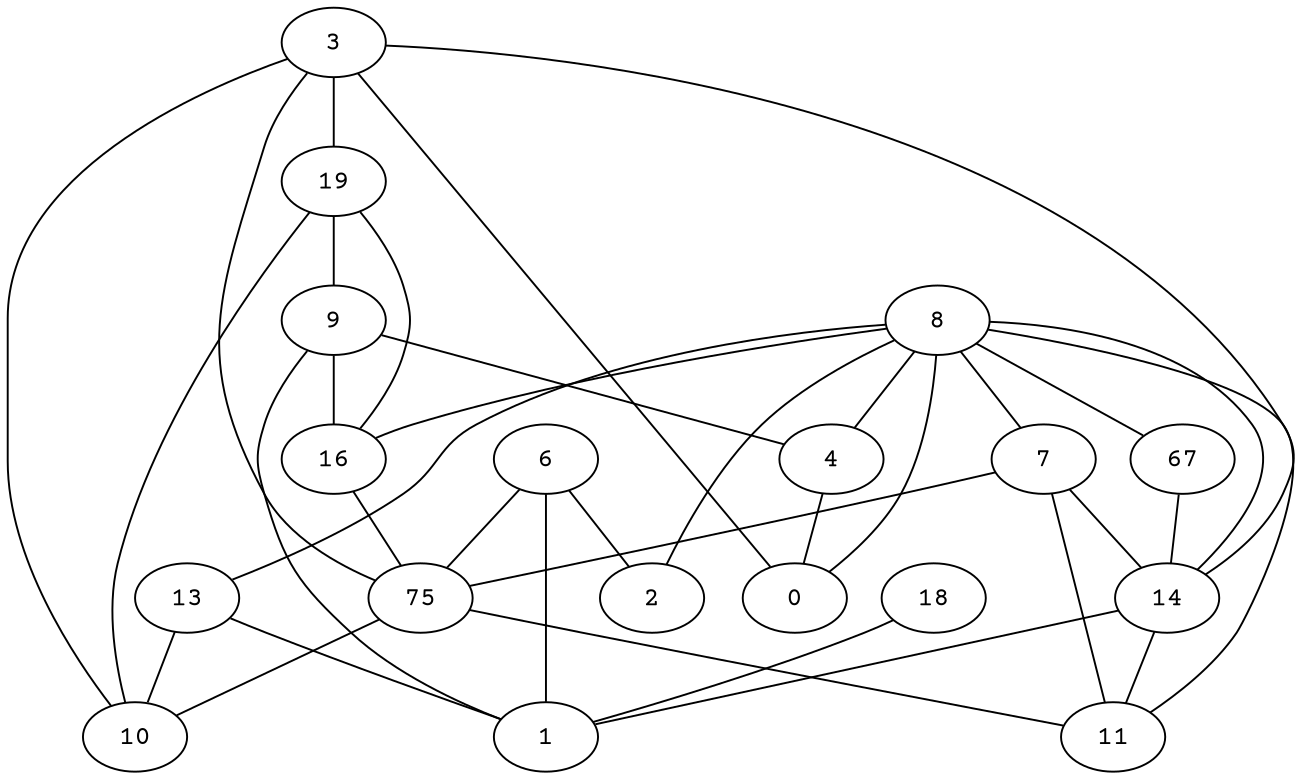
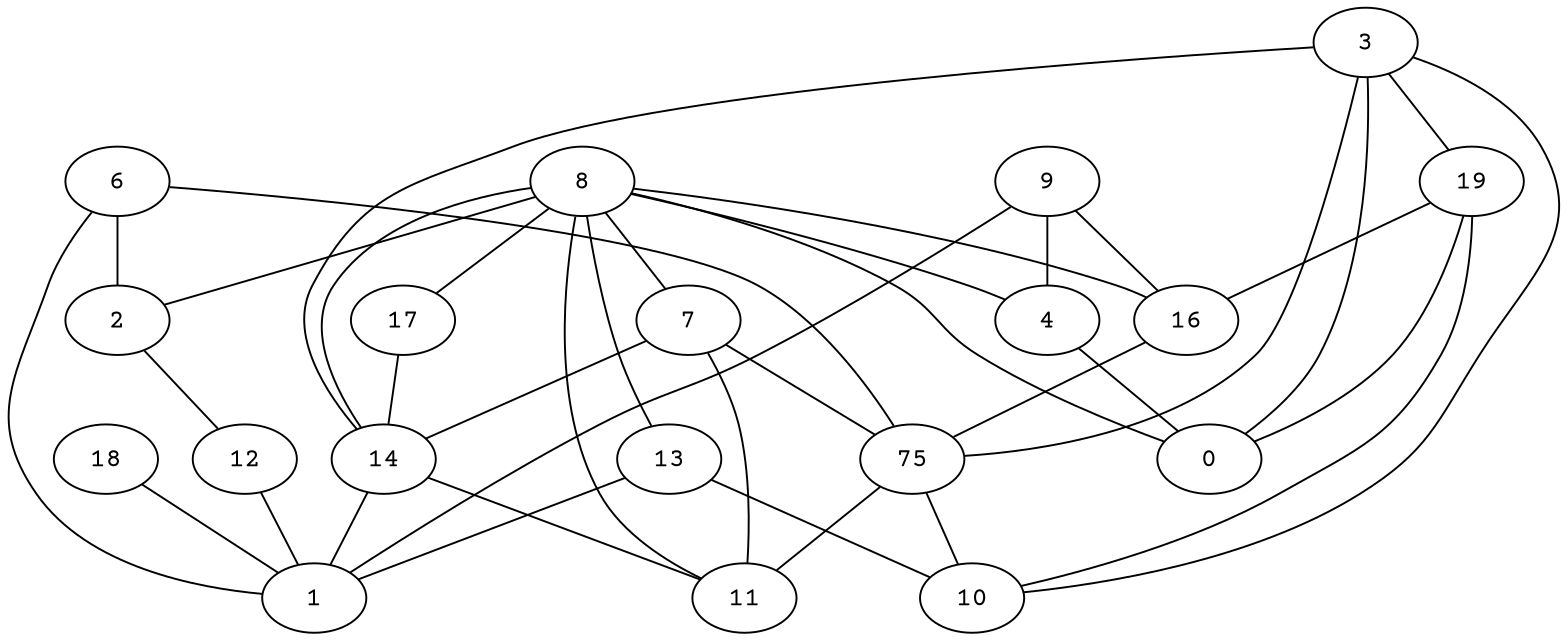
  digraph {
    fontname="Courier Prime"
    node [fontname="Courier Prime"]
    edge [color=black dir=none fontname="Courier Prime"]
    16
    n2 [label=75]
    11
    10
    3
    14
    19
    0
    1
    18
    9
    4
    8
-   17 [label=67]
+   17
    2
    13
    7
+   12
    6
    subgraph sub_1 {
      16
      n2
      11
      10
      3
      14
      19
      0
      1
      18
      9
      4
      8
      17
      2
      13
      7
+     12
      6
    }
    16 -> n2
    n2 -> 11
    n2 -> 10
    3 -> n2
    3 -> 10
    3 -> 14
    3 -> 19
    3 -> 0
    14 -> 11
    14 -> 1
    19 -> 16
    19 -> 10
-   19 -> 9
+   19 -> 0
    18 -> 1
    9 -> 16
    9 -> 1
    9 -> 4
    4 -> 0
    8 -> 16
    8 -> 11
    8 -> 14
    8 -> 0
    8 -> 4
    8 -> 17
    8 -> 2
    8 -> 13
    8 -> 7
    17 -> 14
+   2 -> 12
    13 -> 10
    13 -> 1
    7 -> n2
    7 -> 11
    7 -> 14
+   12 -> 1
    6 -> n2
    6 -> 1
    6 -> 2
  }
